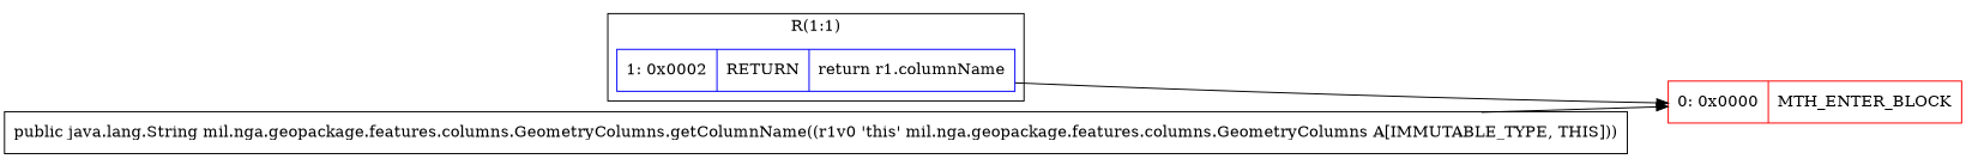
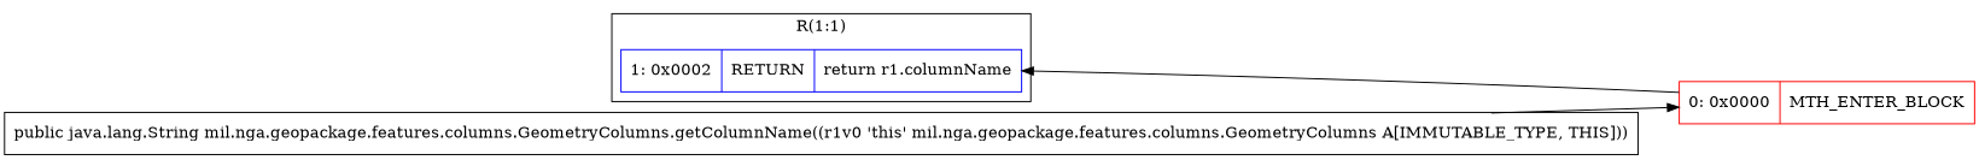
  digraph {
    rankdir=LR
    node [shape=record]
    n1 [color=blue label="{1\:\ 0x0002|RETURN\l|return r1.columnName\l}"]
    n2 [color=red label="{0\:\ 0x0000|MTH_ENTER_BLOCK\l}"]
    n3 [label="{public java.lang.String mil.nga.geopackage.features.columns.GeometryColumns.getColumnName((r1v0 'this' mil.nga.geopackage.features.columns.GeometryColumns A[IMMUTABLE_TYPE, THIS])) }"]
    subgraph cluster_1 {
      label="R(1:1)"
      n1
    }
-   n1 -> n2
+   n2 -> n1
    n3 -> n2
  }
